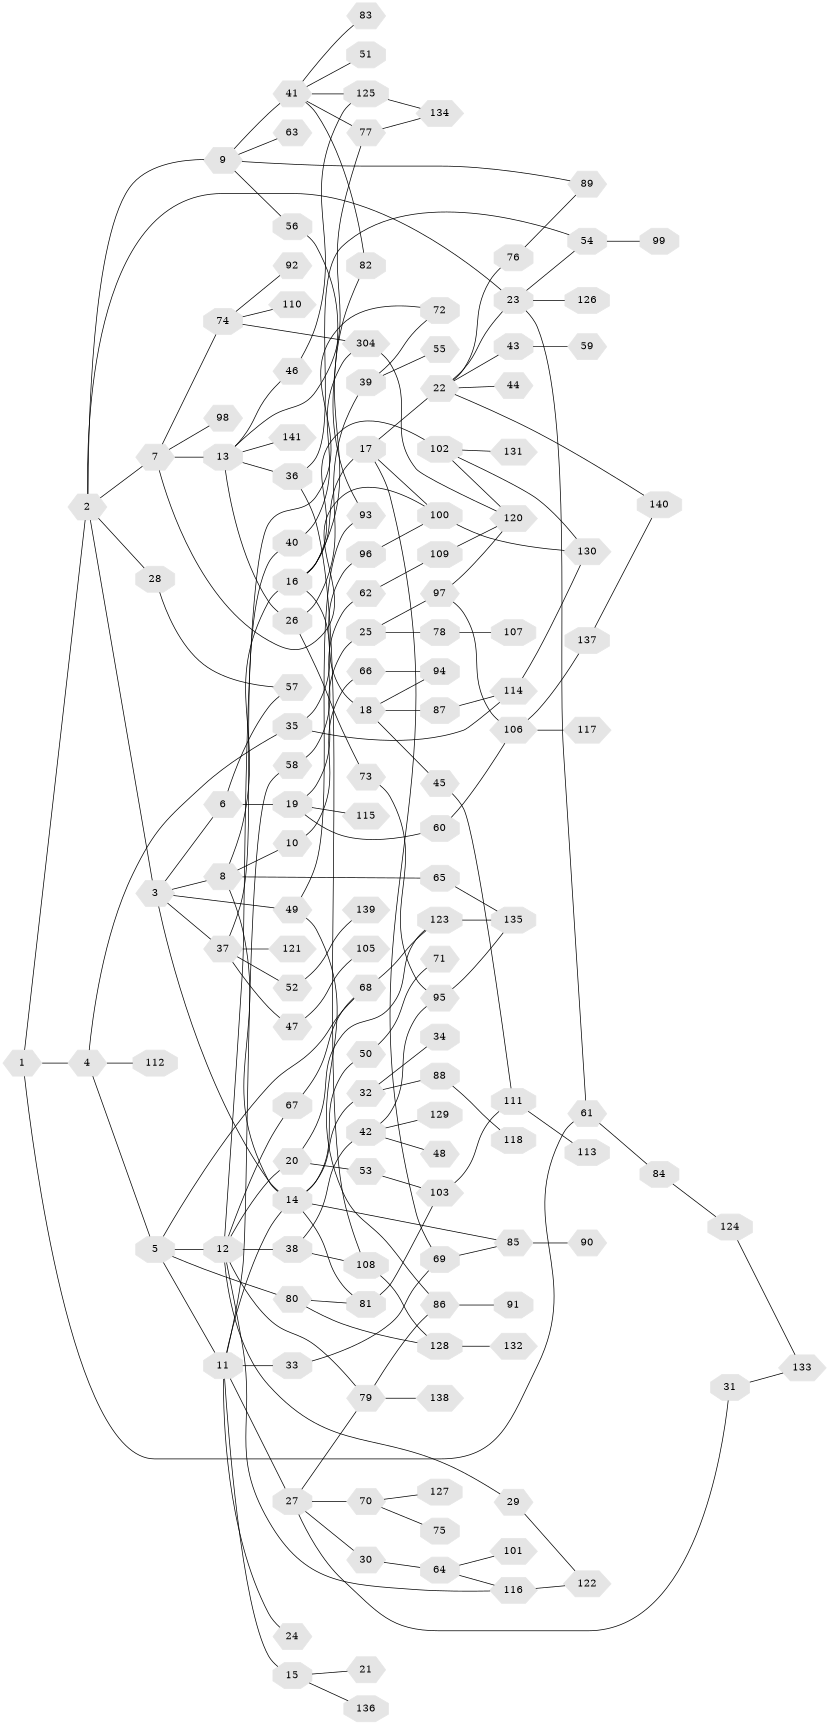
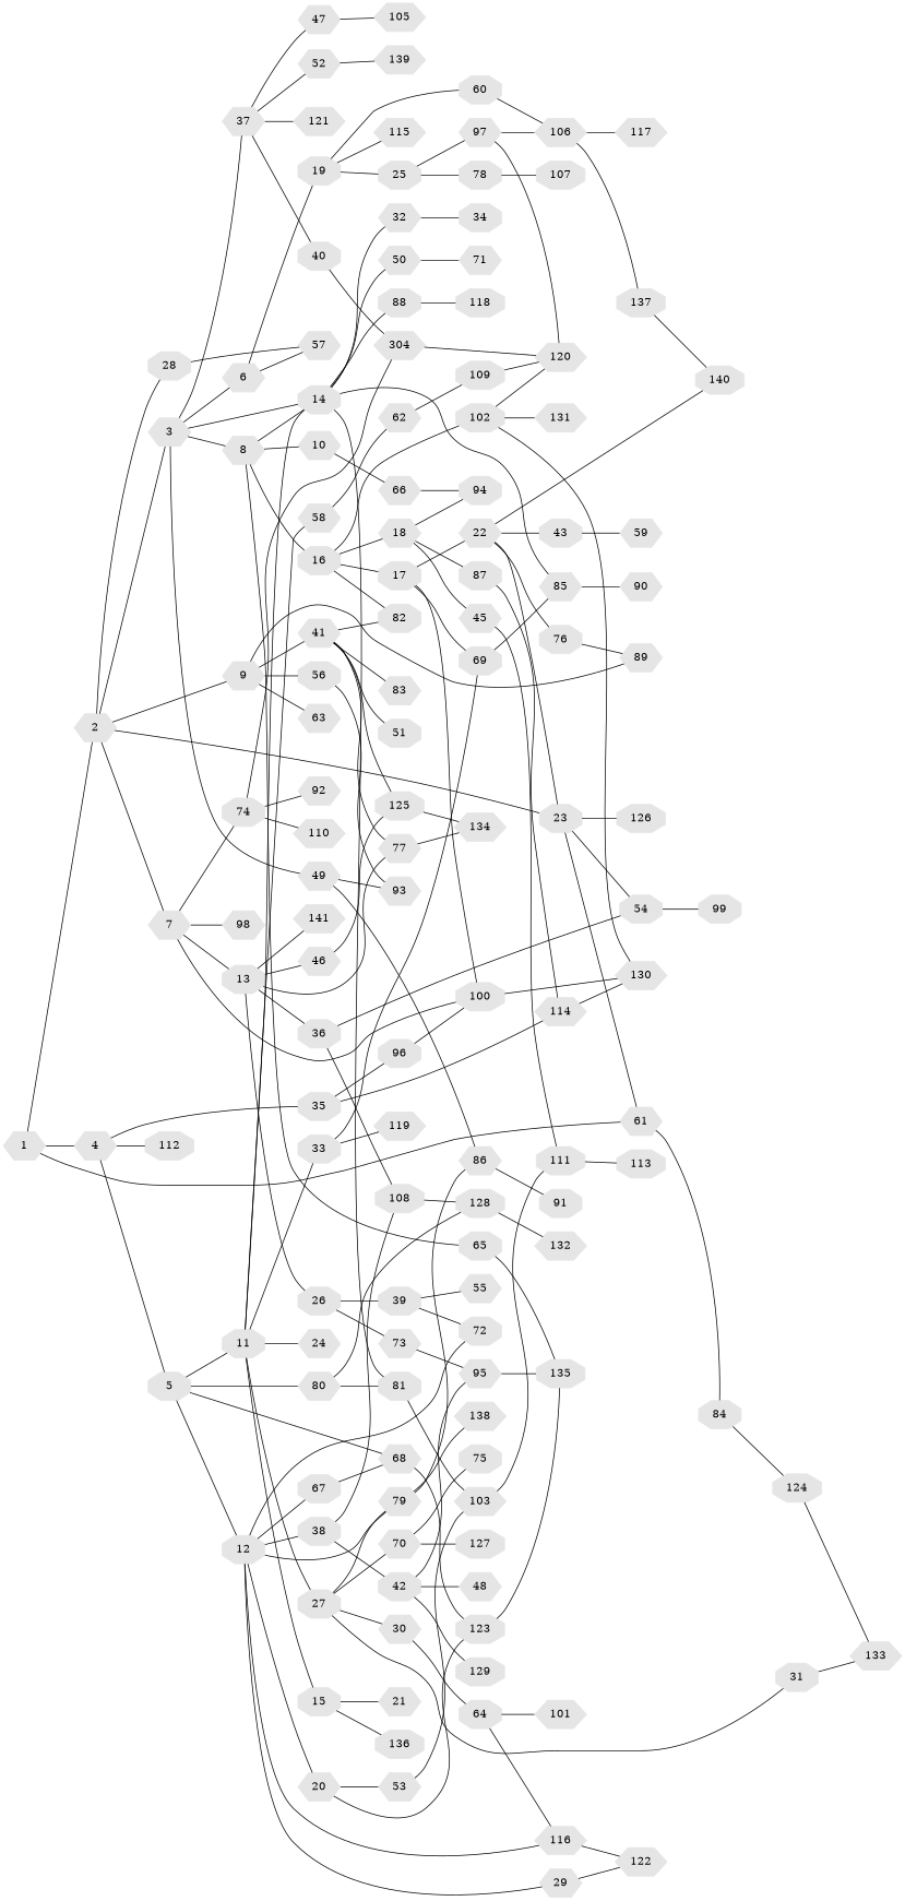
  graph {
    rankdir=LR
    node [color=gray90 shape=hexagon style=filled]
    1
    2
    4
    61
    3
    7
    9
    23 [shape=octagon]
    28 [shape=octagon]
    5 [shape=octagon]
    35 [shape=octagon]
    112 [shape=octagon]
    84 [shape=octagon]
    6
    8
    14 [shape=octagon]
    37
    49
    13 [shape=octagon]
    74 [shape=octagon]
    98
    100 [shape=octagon]
    41
    56 [shape=octagon]
    63
    89
    54 [shape=octagon]
    126 [shape=octagon]
    57
    19 [shape=octagon]
    10
    16 [shape=octagon]
    65 [shape=octagon]
    32
    50
    81 [shape=octagon]
    85
    88 [shape=octagon]
    40 [shape=octagon]
    47
    52
    121
    86
    93
    11 [shape=octagon]
    12 [shape=octagon]
    68
    80
    96 [shape=octagon]
    114
    15 [shape=octagon]
    24
    27 [shape=octagon]
    33 [shape=octagon]
    58
    20
    29
    38 [shape=octagon]
    67 [shape=octagon]
    72 [shape=octagon]
    79
    116
    123 [shape=octagon]
    128 [shape=octagon]
    25 [shape=octagon]
    60 [shape=octagon]
    115
    26 [shape=octagon]
    36 [shape=octagon]
    46
    77
    141
    n73 [label=304]
    92
    110
    130
    66
    17 [shape=octagon]
    18
    82 [shape=octagon]
    102 [shape=octagon]
    135 [shape=octagon]
    51 [shape=octagon]
    83
    125 [shape=octagon]
    94 [shape=octagon]
    21
    136 [shape=octagon]
    30
    31 [shape=octagon]
    70
    69 [shape=octagon]
+   119
    62
    53
    122
    108 [shape=octagon]
    42 [shape=octagon]
    138
    39 [shape=octagon]
    73
    134
    34 [shape=octagon]
    71
    103
    90
    118 [shape=octagon]
    22
    45
    87 [shape=octagon]
    120
    131
    43 [shape=octagon]
-   44
    76 [shape=octagon]
    140 [shape=octagon]
    111 [shape=octagon]
    78 [shape=octagon]
    97
    106
    59
    99 [shape=octagon]
    107 [shape=octagon]
    55
    95
    64 [shape=octagon]
    133
    75 [shape=octagon]
    127 [shape=octagon]
    101
    105
    139
    48
    129 [shape=octagon]
    113 [shape=octagon]
    91 [shape=octagon]
    109 [shape=octagon]
    117
    137 [shape=octagon]
    124 [shape=octagon]
    132
    1 -- 2
    1 -- 4
    1 -- 61
    2 -- 3
    2 -- 7
    2 -- 9
    2 -- 23
    2 -- 28
    4 -- 5
    4 -- 35
    4 -- 112
    61 -- 84
    3 -- 6
    3 -- 8
    3 -- 14
    3 -- 37
    3 -- 49
    7 -- 13
    7 -- 74
    7 -- 98
    7 -- 100
    9 -- 41
    9 -- 56
    9 -- 63
    9 -- 89
    23 -- 61
    23 -- 54
    23 -- 126
    28 -- 57
    5 -- 11
    5 -- 12
    5 -- 68
    5 -- 80
    35 -- 96
    35 -- 114
    84 -- 124
    6 -- 57
    6 -- 19
    8 -- 14
    8 -- 10
    8 -- 16
    8 -- 65
    14 -- 32
    14 -- 50
    14 -- 81
    14 -- 85
-   32 -- 88
+   14 -- 88
    37 -- 40
    37 -- 47
    37 -- 52
    37 -- 121
    49 -- 86
    49 -- 93
    13 -- 26
    13 -- 36
    13 -- 46
    13 -- 77
    13 -- 141
    74 -- n73
    74 -- 92
    74 -- 110
    100 -- 130
    41 -- 77
    41 -- 82
    41 -- 51
    41 -- 83
    41 -- 125
    56 -- 93
    54 -- 99
    19 -- 25
    19 -- 60
    19 -- 115
    10 -- 66
    16 -- 17
    16 -- 18
    16 -- 82
    16 -- 102
    65 -- 135
    32 -- 34
    50 -- 71
    81 -- 103
    85 -- 90
    88 -- 118
    40 -- n73
    47 -- 105
    52 -- 139
    86 -- 91
    11 -- 14
    11 -- 15
    11 -- 24
    11 -- 27
    11 -- 33
    11 -- 58
    12 -- 20
    12 -- 29
    12 -- 38
    12 -- 67
    12 -- 72
    12 -- 79
    12 -- 116
    68 -- 123
    80 -- 81
    80 -- 128
    96 -- 100
    114 -- 130
    15 -- 21
    15 -- 136
    27 -- 79
    27 -- 30
    27 -- 31
    27 -- 70
    33 -- 69
+   33 -- 119
    58 -- 62
    20 -- 123
    20 -- 53
    29 -- 122
    38 -- 108
    38 -- 42
    67 -- 68
    79 -- 86
    79 -- 138
    116 -- 122
    123 -- 135
    128 -- 132
    25 -- 78
    25 -- 97
    60 -- 106
    26 -- 39
    26 -- 73
    36 -- 54
    36 -- 108
    46 -- 125
    77 -- 134
    n73 -- 120
    66 -- 94
    17 -- 100
    17 -- 69
    17 -- 22
    18 -- 94
    18 -- 45
    18 -- 87
    102 -- 130
    102 -- 120
    102 -- 131
    125 -- 134
    30 -- 64
    31 -- 133
    70 -- 75
    70 -- 127
    69 -- 85
    62 -- 109
    53 -- 103
    108 -- 128
    42 -- 95
    42 -- 48
    42 -- 129
    39 -- 72
    39 -- 55
    73 -- 95
    103 -- 111
    22 -- 23
    22 -- 43
-   22 -- 44
    22 -- 76
    22 -- 140
    45 -- 111
    87 -- 114
    43 -- 59
    76 -- 89
    111 -- 113
    78 -- 107
    97 -- 120
    97 -- 106
    106 -- 117
    106 -- 137
    95 -- 135
    64 -- 116
    64 -- 101
    109 -- 120
    137 -- 140
    124 -- 133
  }
